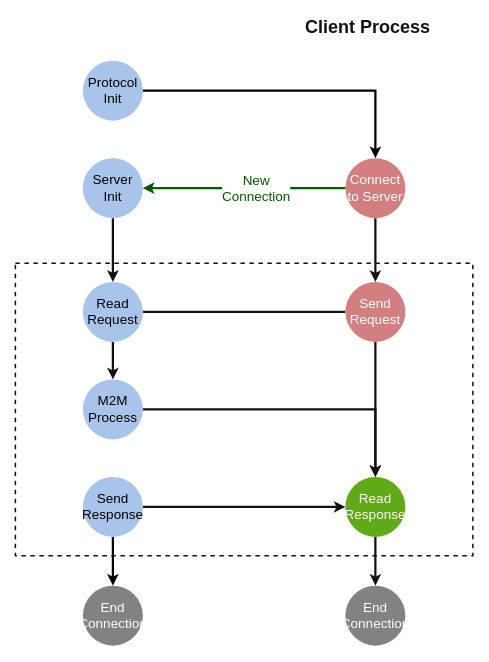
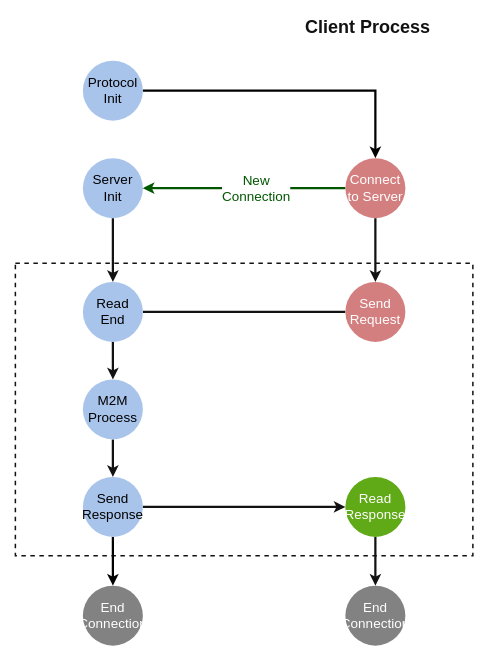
  <mxCell id="0" />
  <mxCell id="1" parent="0" />
  <mxCell id="2" value="" style="rounded=0;whiteSpace=wrap;html=1;labelBorderColor=none;strokeColor=#121212;fontSize=18;fontColor=#EEEEEE;fillColor=none;dashed=1;strokeWidth=2;" vertex="1" parent="1"><mxGeometry x="20" y="350" width="610" height="390" as="geometry" /></mxCell>
  <mxCell id="3" style="edgeStyle=orthogonalEdgeStyle;rounded=0;orthogonalLoop=1;jettySize=auto;html=1;entryX=0.5;entryY=0;entryDx=0;entryDy=0;strokeColor=none;strokeWidth=3;fontSize=18;startArrow=none;" edge="1" parent="1"><mxGeometry relative="1" as="geometry"><mxPoint x="150" y="230" as="sourcePoint" /><mxPoint x="150" y="260" as="targetPoint" /></mxGeometry></mxCell>
  <mxCell id="4" value="&lt;b&gt;Client Process&lt;/b&gt;" style="text;html=1;strokeColor=none;fillColor=none;align=center;verticalAlign=middle;whiteSpace=wrap;rounded=0;fontSize=24;fontColor=#121212;" vertex="1" parent="1"><mxGeometry x="390" y="20" width="200" height="30" as="geometry" /></mxCell>
  <mxCell id="5" style="edgeStyle=orthogonalEdgeStyle;rounded=0;orthogonalLoop=1;jettySize=auto;html=1;strokeColor=#121212;strokeWidth=3;fontSize=18;" edge="1" parent="1" source="22" target="23"><mxGeometry relative="1" as="geometry"><mxPoint x="500" y="-40" as="sourcePoint" /><mxPoint x="500" y="380" as="targetPoint" /></mxGeometry></mxCell>
  <mxCell id="6" style="edgeStyle=orthogonalEdgeStyle;rounded=0;orthogonalLoop=1;jettySize=auto;html=1;strokeColor=#005700;strokeWidth=3;fontSize=18;fillColor=#008a00;exitX=0;exitY=0.5;exitDx=0;exitDy=0;entryX=1;entryY=0.5;entryDx=0;entryDy=0;" edge="1" parent="1" source="22" target="18"><mxGeometry relative="1" as="geometry"><mxPoint x="150" y="240" as="targetPoint" /><Array as="points"><mxPoint x="460" y="250" /></Array><mxPoint x="410" y="10" as="sourcePoint" /></mxGeometry></mxCell>
  <mxCell id="7" value="&lt;span style=&quot;&quot;&gt;New &lt;br&gt;Connection&lt;br&gt;&lt;/span&gt;" style="edgeLabel;html=1;align=center;verticalAlign=middle;resizable=0;points=[];fontSize=18;fontColor=#005700;labelBackgroundColor=#FFFFFFFF;" vertex="1" connectable="0" parent="6"><mxGeometry x="0.373" y="3" relative="1" as="geometry"><mxPoint x="65" y="-3" as="offset" /></mxGeometry></mxCell>
- <mxCell id="8" style="edgeStyle=orthogonalEdgeStyle;rounded=0;orthogonalLoop=1;jettySize=auto;html=1;strokeColor=#121212;strokeWidth=3;fontSize=18;startArrow=none;" edge="1" parent="1" source="15" target="24"><mxGeometry relative="1" as="geometry"><mxPoint x="150" y="630" as="sourcePoint" /><mxPoint x="150" y="645" as="targetPoint" /></mxGeometry></mxCell>
+ <mxCell id="8" style="edgeStyle=orthogonalEdgeStyle;rounded=0;orthogonalLoop=1;jettySize=auto;html=1;strokeColor=#121212;strokeWidth=3;fontSize=18;startArrow=none;entryX=0.5;entryY=0;entryDx=0;entryDy=0;" edge="1" parent="1" source="15" target="21"><mxGeometry relative="1" as="geometry"><mxPoint x="150" y="630" as="sourcePoint" /><mxPoint x="150" y="645" as="targetPoint" /></mxGeometry></mxCell>
  <mxCell id="9" style="edgeStyle=orthogonalEdgeStyle;rounded=0;orthogonalLoop=1;jettySize=auto;html=1;strokeColor=#121212;strokeWidth=3;fontSize=18;exitX=1;exitY=0.5;exitDx=0;exitDy=0;" edge="1" parent="1" source="21" target="24"><mxGeometry relative="1" as="geometry"><mxPoint x="240" y="695" as="sourcePoint" /><mxPoint x="410" y="675" as="targetPoint" /></mxGeometry></mxCell>
- <mxCell id="10" style="edgeStyle=orthogonalEdgeStyle;rounded=0;orthogonalLoop=1;jettySize=auto;html=1;strokeColor=#121212;strokeWidth=3;fontSize=18;fillColor=#60a917;exitX=0.5;exitY=1;exitDx=0;exitDy=0;entryX=0.5;entryY=0;entryDx=0;entryDy=0;" edge="1" parent="1" source="23" target="24"><mxGeometry relative="1" as="geometry"><mxPoint x="500" y="435" as="sourcePoint" /><mxPoint x="500" y="655" as="targetPoint" /></mxGeometry></mxCell>
  <mxCell id="11" style="edgeStyle=orthogonalEdgeStyle;rounded=0;orthogonalLoop=1;jettySize=auto;html=1;strokeColor=#121212;strokeWidth=3;fontSize=18;entryX=1;entryY=0.5;entryDx=0;entryDy=0;exitX=0;exitY=0.5;exitDx=0;exitDy=0;endArrow=none;" edge="1" parent="1" source="23" target="19"><mxGeometry relative="1" as="geometry"><mxPoint x="410" y="415" as="sourcePoint" /><mxPoint x="240" y="415" as="targetPoint" /></mxGeometry></mxCell>
  <mxCell id="12" value="" style="edgeStyle=orthogonalEdgeStyle;rounded=0;orthogonalLoop=1;jettySize=auto;html=1;strokeColor=#121212;strokeWidth=3;fontSize=18;endArrow=classic;endFill=1;exitX=0.5;exitY=1;exitDx=0;exitDy=0;" edge="1" parent="1" source="19" target="15"><mxGeometry relative="1" as="geometry"><mxPoint x="150" y="435" as="sourcePoint" /><mxPoint x="150" y="480" as="targetPoint" /></mxGeometry></mxCell>
  <mxCell id="13" style="edgeStyle=orthogonalEdgeStyle;rounded=0;orthogonalLoop=1;jettySize=auto;html=1;strokeColor=#121212;strokeWidth=3;fontSize=18;" edge="1" parent="1" target="25" source="24"><mxGeometry relative="1" as="geometry"><mxPoint x="500" y="730" as="sourcePoint" /><mxPoint x="500" y="780" as="targetPoint" /></mxGeometry></mxCell>
  <mxCell id="14" style="edgeStyle=orthogonalEdgeStyle;rounded=0;orthogonalLoop=1;jettySize=auto;html=1;strokeColor=#121212;strokeWidth=3;fontSize=18;exitX=0.5;exitY=1;exitDx=0;exitDy=0;" edge="1" parent="1" source="18" target="19"><mxGeometry relative="1" as="geometry"><mxPoint x="160" y="130" as="sourcePoint" /><mxPoint x="160" y="280" as="targetPoint" /></mxGeometry></mxCell>
  <mxCell id="15" value="&lt;span style=&quot;&quot;&gt;M2M Process&lt;/span&gt;" style="ellipse;whiteSpace=wrap;html=1;aspect=fixed;dashed=1;labelBackgroundColor=none;labelBorderColor=none;strokeColor=none;strokeWidth=2;fontSize=18;fontColor=default;fillColor=#A9C4EB;" vertex="1" parent="1"><mxGeometry x="110" y="505" width="80" height="80" as="geometry" /></mxCell>
  <mxCell id="16" style="edgeStyle=orthogonalEdgeStyle;rounded=0;orthogonalLoop=1;jettySize=auto;html=1;strokeWidth=3;" edge="1" parent="1" source="17" target="22"><mxGeometry relative="1" as="geometry"><mxPoint x="150" y="60" as="targetPoint" /></mxGeometry></mxCell>
  <mxCell id="17" value="&lt;span style=&quot;&quot;&gt;Protocol Init&lt;/span&gt;" style="ellipse;whiteSpace=wrap;html=1;aspect=fixed;dashed=1;labelBackgroundColor=none;labelBorderColor=none;strokeColor=none;strokeWidth=2;fontSize=18;fontColor=default;fillColor=#A9C4EB;" vertex="1" parent="1"><mxGeometry x="110" y="80" width="80" height="80" as="geometry" /></mxCell>
  <mxCell id="18" value="Server Init" style="ellipse;whiteSpace=wrap;html=1;aspect=fixed;dashed=1;labelBackgroundColor=none;labelBorderColor=none;strokeColor=none;strokeWidth=2;fontSize=18;fontColor=default;fillColor=#A9C4EB;" vertex="1" parent="1"><mxGeometry x="110" y="210" width="80" height="80" as="geometry" /></mxCell>
- <mxCell id="19" value="Read Request" style="ellipse;whiteSpace=wrap;html=1;aspect=fixed;dashed=1;labelBackgroundColor=none;labelBorderColor=none;strokeColor=none;strokeWidth=2;fontSize=18;fontColor=default;fillColor=#A9C4EB;" vertex="1" parent="1"><mxGeometry x="110" y="375" width="80" height="80" as="geometry" /></mxCell>
+ <mxCell id="19" value="Read End" style="ellipse;whiteSpace=wrap;html=1;aspect=fixed;dashed=1;labelBackgroundColor=none;labelBorderColor=none;strokeColor=none;strokeWidth=2;fontSize=18;fontColor=default;fillColor=#A9C4EB;" vertex="1" parent="1"><mxGeometry x="110" y="375" width="80" height="80" as="geometry" /></mxCell>
  <mxCell id="20" style="edgeStyle=orthogonalEdgeStyle;rounded=0;orthogonalLoop=1;jettySize=auto;html=1;strokeWidth=3;entryX=0.5;entryY=0;entryDx=0;entryDy=0;" edge="1" parent="1" source="21" target="26"><mxGeometry relative="1" as="geometry"><mxPoint x="150" y="790" as="targetPoint" /></mxGeometry></mxCell>
  <mxCell id="21" value="Send Response" style="ellipse;whiteSpace=wrap;html=1;aspect=fixed;dashed=1;labelBackgroundColor=none;labelBorderColor=none;strokeColor=none;strokeWidth=2;fontSize=18;fontColor=default;fillColor=#A9C4EB;" vertex="1" parent="1"><mxGeometry x="110" y="635" width="80" height="80" as="geometry" /></mxCell>
  <mxCell id="22" value="Connect to Server" style="ellipse;whiteSpace=wrap;html=1;aspect=fixed;dashed=1;labelBackgroundColor=none;labelBorderColor=none;strokeColor=none;strokeWidth=2;fontSize=18;fontColor=#FFFFFF;fillColor=#D47F7F;" vertex="1" parent="1"><mxGeometry x="460" y="210" width="80" height="80" as="geometry" /></mxCell>
  <mxCell id="23" value="Send Request" style="ellipse;whiteSpace=wrap;html=1;aspect=fixed;dashed=1;labelBackgroundColor=none;labelBorderColor=none;strokeColor=none;strokeWidth=2;fontSize=18;fontColor=#FFFFFF;fillColor=#d47f7f;" vertex="1" parent="1"><mxGeometry x="460" y="375" width="80" height="80" as="geometry" /></mxCell>
  <mxCell id="24" value="Read Response" style="ellipse;whiteSpace=wrap;html=1;aspect=fixed;dashed=1;labelBackgroundColor=none;labelBorderColor=none;strokeColor=none;strokeWidth=2;fontSize=18;fontColor=#FFFFFF;fillColor=#60A917;" vertex="1" parent="1"><mxGeometry x="460" y="635" width="80" height="80" as="geometry" /></mxCell>
  <mxCell id="25" value="End Connection" style="ellipse;whiteSpace=wrap;html=1;aspect=fixed;dashed=1;labelBackgroundColor=none;labelBorderColor=none;strokeColor=none;strokeWidth=2;fontSize=18;fontColor=#FFFFFF;fillColor=#828282;" vertex="1" parent="1"><mxGeometry x="460" y="780" width="80" height="80" as="geometry" /></mxCell>
  <mxCell id="26" value="End Connection" style="ellipse;whiteSpace=wrap;html=1;aspect=fixed;dashed=1;labelBackgroundColor=none;labelBorderColor=none;strokeColor=none;strokeWidth=2;fontSize=18;fontColor=#FFFFFF;fillColor=#828282;" vertex="1" parent="1"><mxGeometry x="110" y="780" width="80" height="80" as="geometry" /></mxCell>
